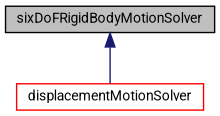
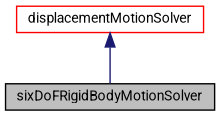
  digraph {
    fontname=Roboto
    node [fontname=Roboto fontsize=10 shape=record]
    n1 [color=black fillcolor=grey75 fontcolor=black height=0.2 label=sixDoFRigidBodyMotionSolver style=filled width=0.4]
    n2 [color=red height=0.2 label=displacementMotionSolver width=0.4]
-   n1 -> n2 [color=midnightblue dir=back fontname=Roboto fontsize=10 labelfontname=Helvetica labelfontsize=10 style=solid]
+   n2 -> n1 [color=midnightblue dir=back fontname=Roboto fontsize=10 labelfontname=Helvetica labelfontsize=10 style=solid]
  }
